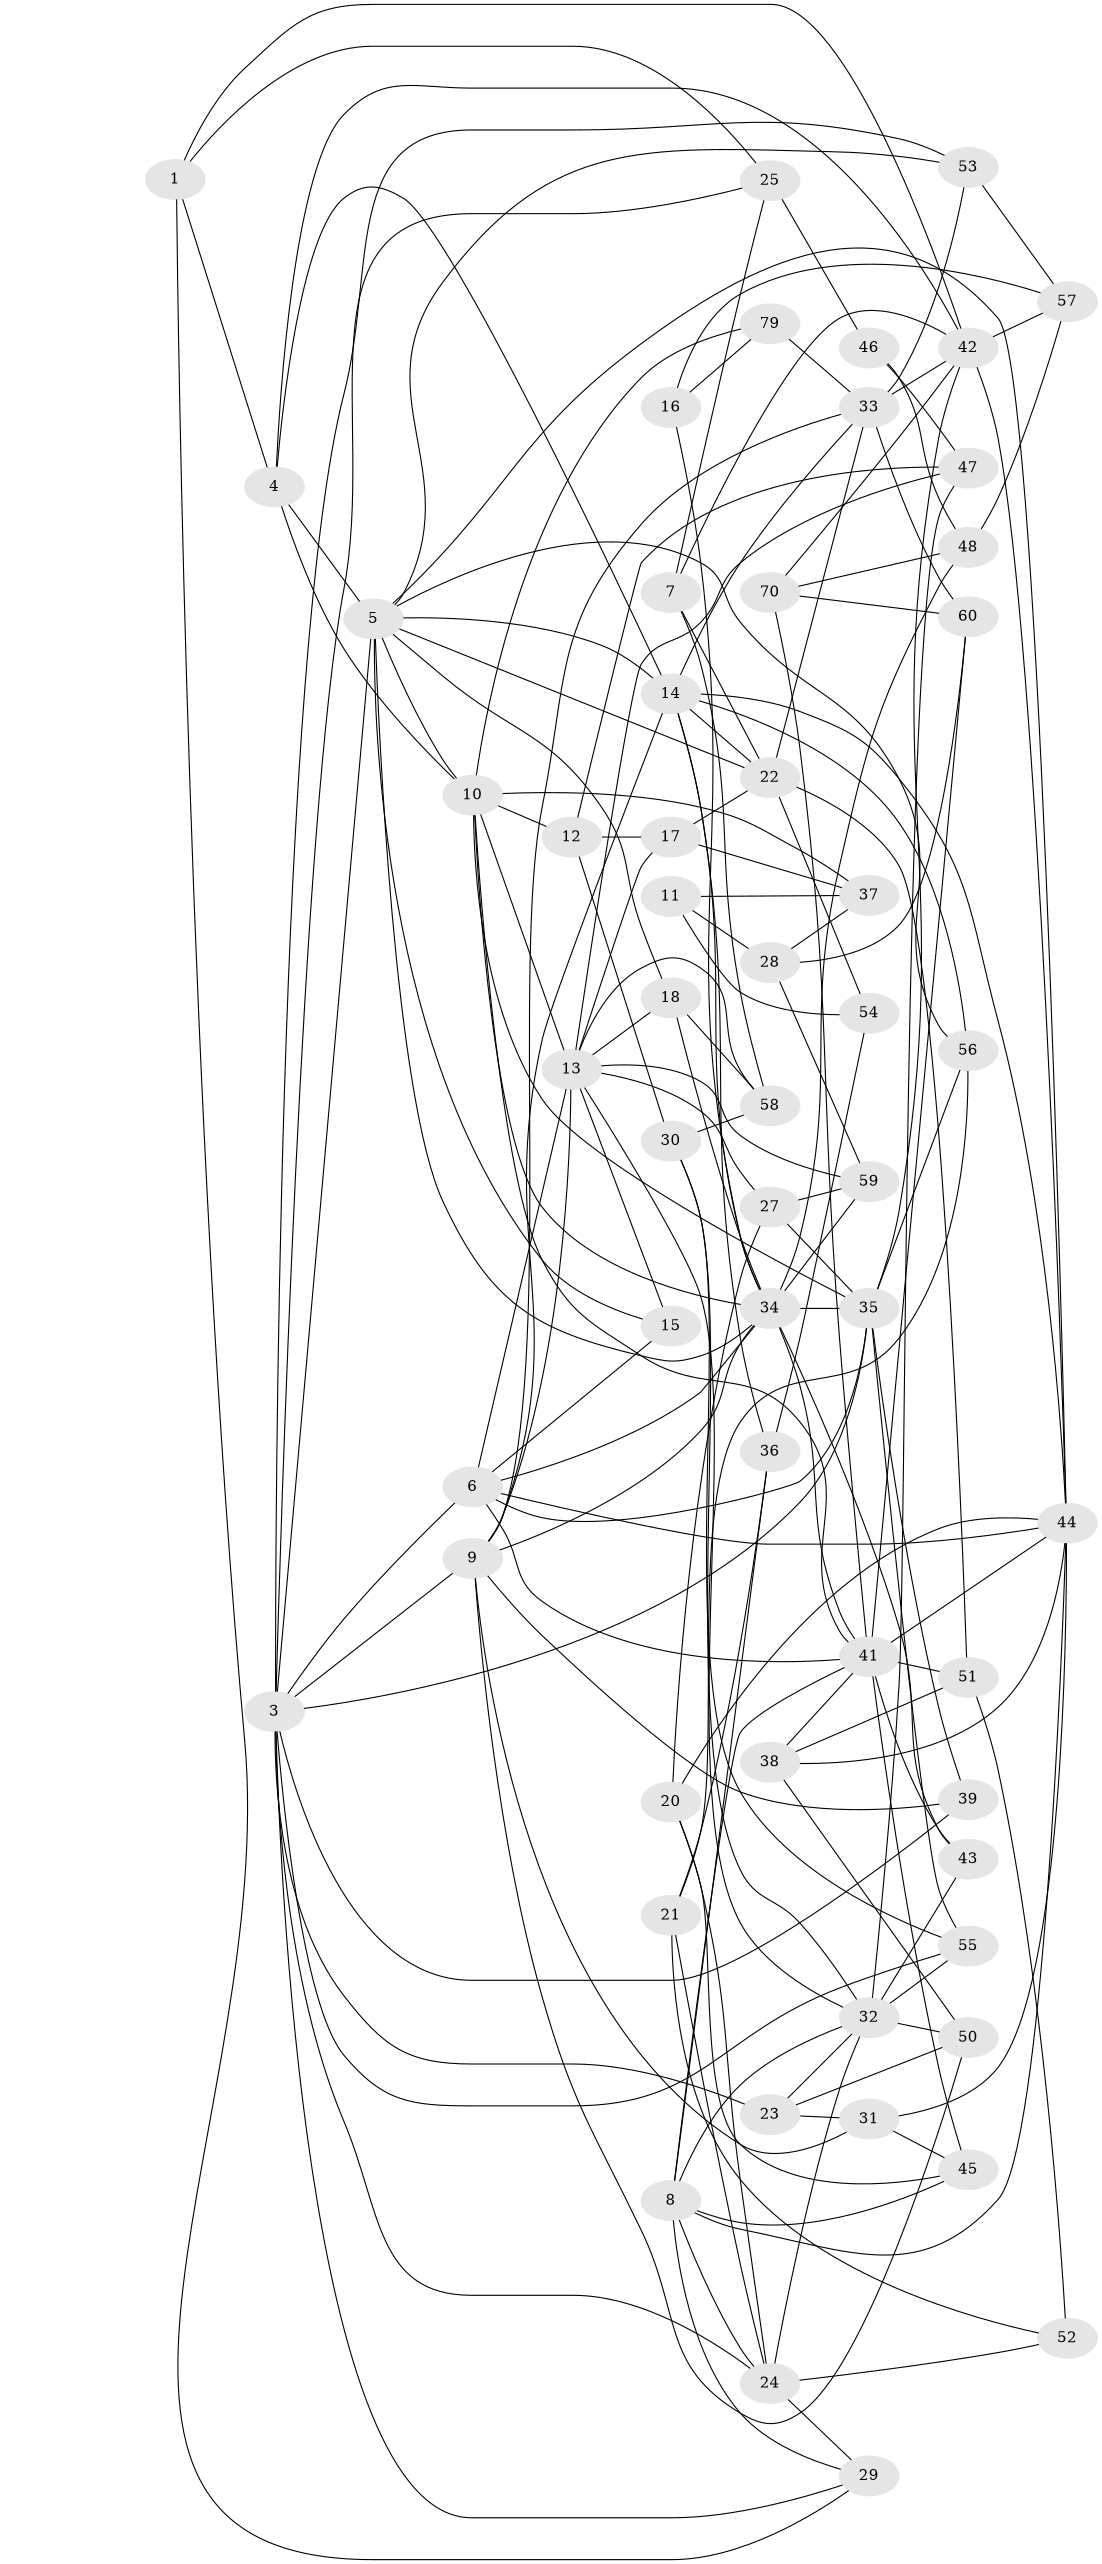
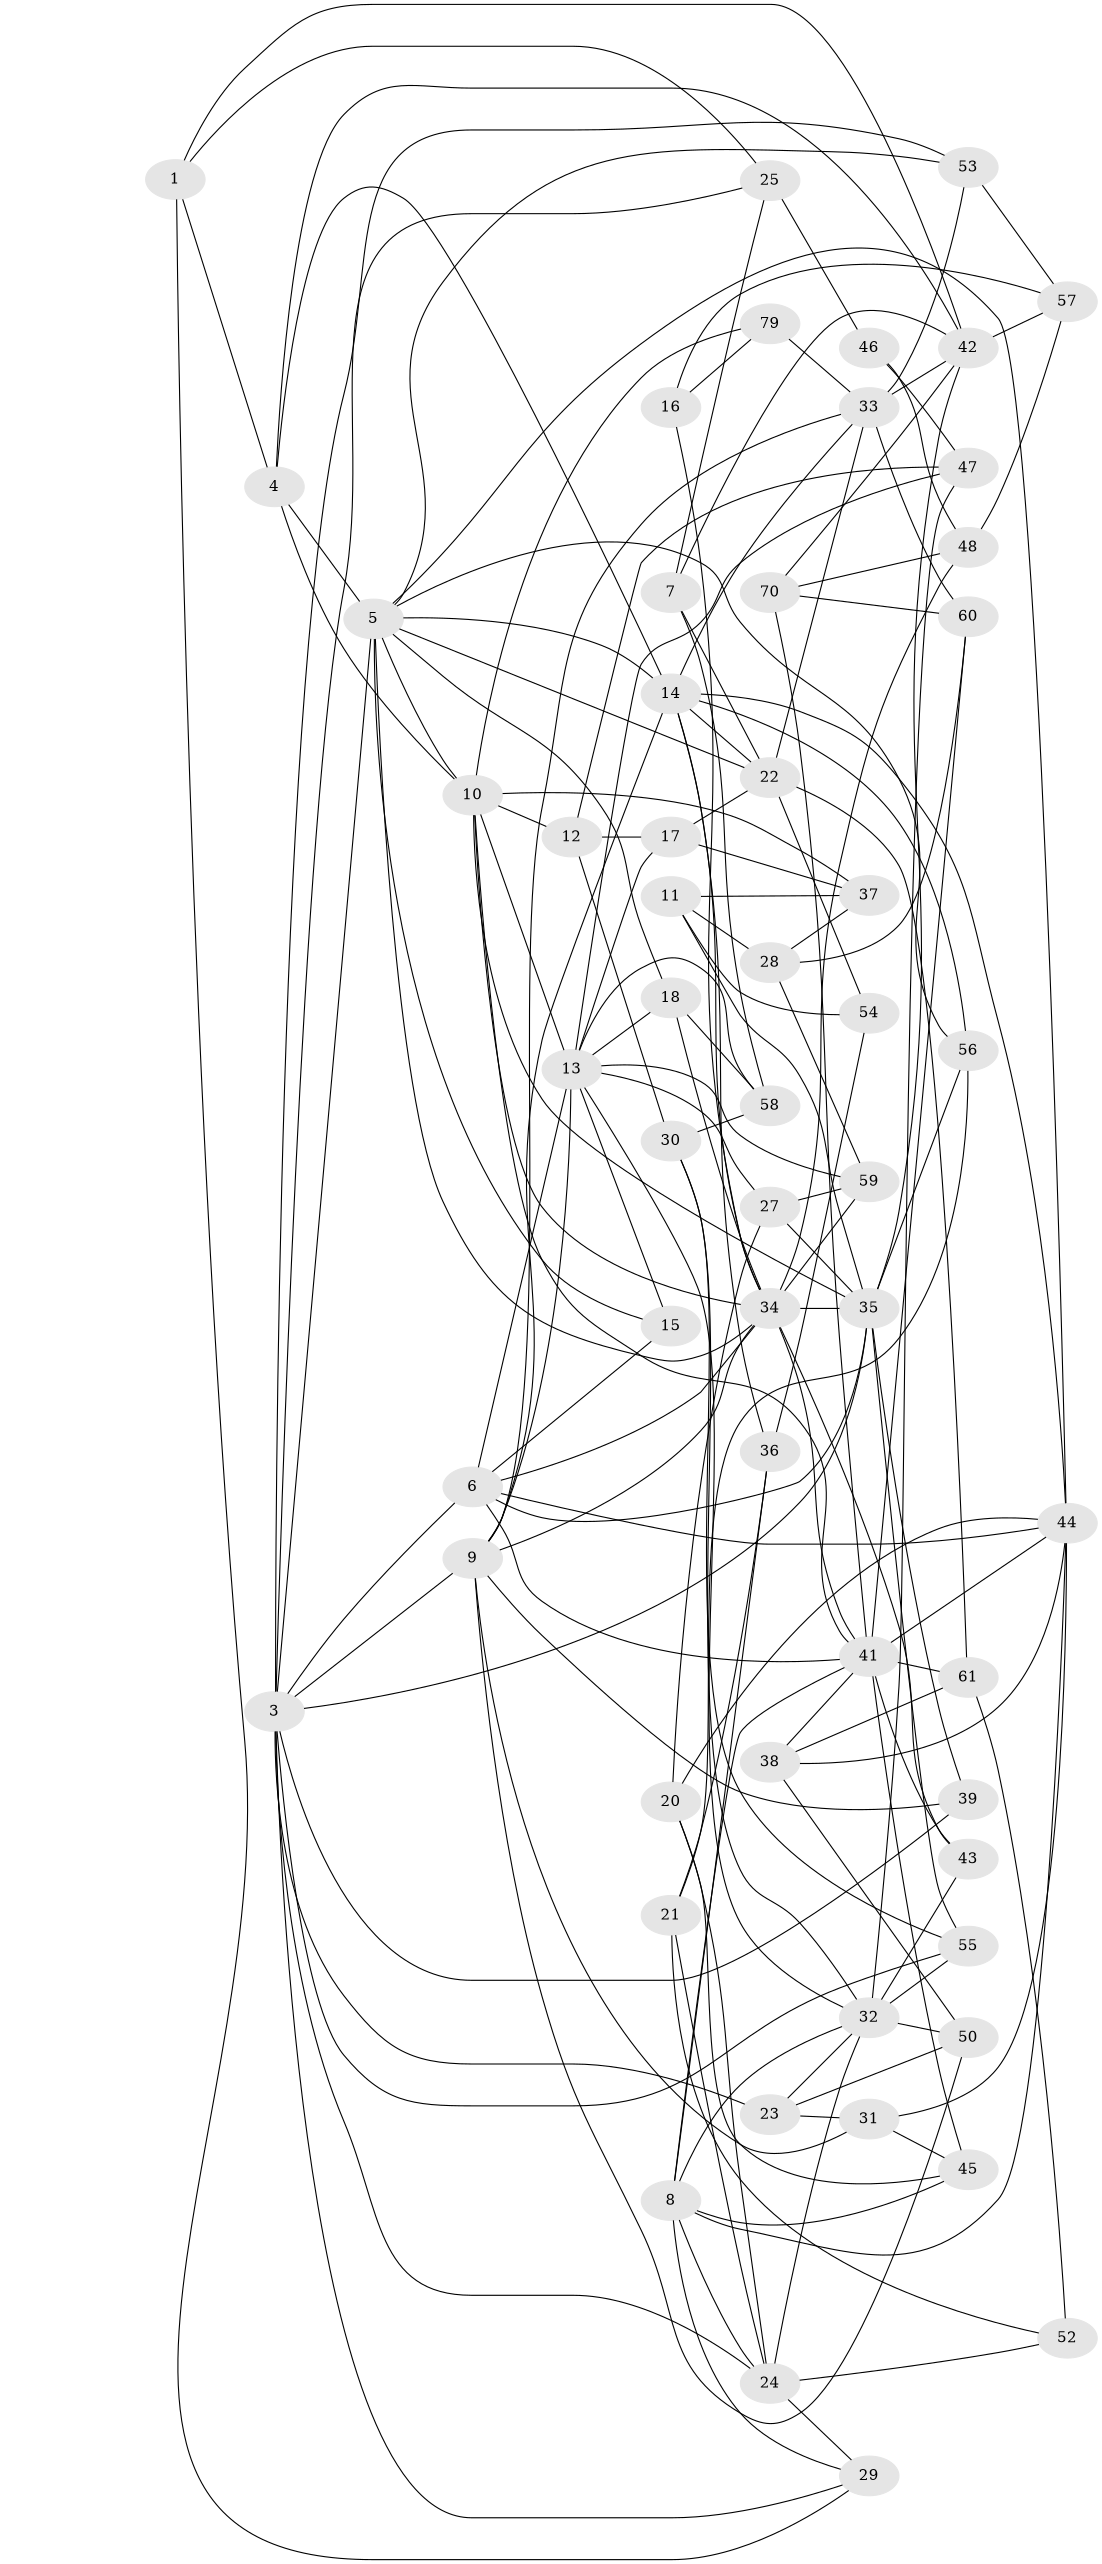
  graph {
    rankdir=LR
    node [color=gray90 style=filled]
    edge [weight=1.0]
    1
    4
    25
    29
    42
    5
    10
    14
    46
    44
    57
    16
    34
    n14 [label=79]
    32
    55
    50
    47
    43
    3
    6
    9
    23
    24
    35
    39
    53
    15
    18
    22
    56
    13
    41
    31
    33
    52
    12
    37
    36
    58
    54
-   51
+   51 [label=61]
    59
    48
    17
    27
    45
    60
    7
    8
    30
    11
    28
    20
    21
    38
    n57 [label=70]
    1 -- 4
    1 -- 25
    1 -- 29
    1 -- 42
    4 -- 42 [weight=2.0]
    4 -- 5
    4 -- 10 [weight=3.0]
    4 -- 14
    25 -- 46
-   42 -- 44
    42 -- 57
    5 -- 10
    5 -- 14 [weight=2.0]
    5 -- 44
    5 -- 34
    5 -- 53
    5 -- 15
    5 -- 18
    5 -- 22
    5 -- 56
    10 -- 34
    10 -- n14 [weight=2.0]
    10 -- 35
    10 -- 13
    10 -- 41
    10 -- 12
    10 -- 37
    14 -- 44 [weight=2.0]
    14 -- 34
    14 -- 22
    14 -- 56
    14 -- 33
    14 -- 36
    46 -- 47
    46 -- 48
    16 -- 57
    16 -- 34
    16 -- n14
    34 -- 43
    34 -- 35
    34 -- 41
    34 -- 59
    34 -- 48
    n14 -- 33
    32 -- 55
    32 -- 50
    32 -- 47
    32 -- 43
    3 -- 25
    3 -- 29
    3 -- 5
    3 -- 55
    3 -- 6
    3 -- 9
    3 -- 23
    3 -- 24
    3 -- 35 [weight=2.0]
    3 -- 39
    3 -- 53
    6 -- 44
    6 -- 34
    6 -- 35
    6 -- 15
    6 -- 13 [weight=2.0]
    6 -- 41
    9 -- 14
    9 -- 34
    9 -- 50
    9 -- 39
    9 -- 13
    9 -- 31
    9 -- 33
    23 -- 32
    23 -- 50
    23 -- 31
    24 -- 29
    24 -- 32
    24 -- 52 [weight=2.0]
    35 -- 42
    35 -- 55
    35 -- 39
    35 -- 56
    53 -- 57
    18 -- 34
    18 -- 58
    22 -- 33 [weight=2.0]
    22 -- 54
    22 -- 51
    13 -- 32
    13 -- 47
    13 -- 15
    13 -- 18
    13 -- 58
    13 -- 59
    13 -- 17
    13 -- 27
    41 -- 44
    41 -- 43 [weight=2.0]
    41 -- 51
    41 -- 45
    41 -- 60
    31 -- 44
    31 -- 45
    33 -- 42
    33 -- 53
    33 -- 60
    12 -- 47
    12 -- 17
    12 -- 30
    36 -- 54
    51 -- 52
    48 -- 57
    17 -- 22
    17 -- 37
    27 -- 35
    27 -- 59
    7 -- 25
    7 -- 42
    7 -- 22
    7 -- 58
    8 -- 29
    8 -- 44
    8 -- 32 [weight=2.0]
    8 -- 24
    8 -- 41
    8 -- 36
    8 -- 45
    30 -- 32
    30 -- 55
    30 -- 58
+   11 -- 35
    11 -- 37
    11 -- 54
    11 -- 28
    28 -- 37
    28 -- 59
    28 -- 60
    20 -- 44
    20 -- 24
    20 -- 27
    20 -- 45
    21 -- 24
    21 -- 56
    21 -- 52
    21 -- 36
    38 -- 44
    38 -- 50
    38 -- 41
    38 -- 51
    n57 -- 42
    n57 -- 41
    n57 -- 48
    n57 -- 60
  }
